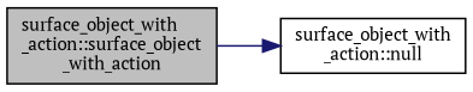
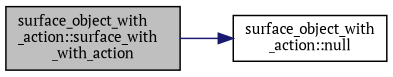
  digraph {
    rankdir=LR
    fontname="PT Serif"
    node [color=black fontname="PT Serif" fontsize=10 shape=record style=filled]
-   n1 [fillcolor=grey75 fontcolor=black height=0.2 label="surface_object_with\l_action::surface_object\l_with_action" width=0.4]
+   n1 [fillcolor=grey75 fontcolor=black height=0.2 label="surface_object_with\l_action::surface_with\l_with_action" width=0.4]
    n2 [fillcolor=white height=0.2 label="surface_object_with\l_action::null" width=0.4]
    n1 -> n2 [color=midnightblue fontname="PT Serif" fontsize=10 labelfontname=Helvetica labelfontsize=10 style=solid]
  }
